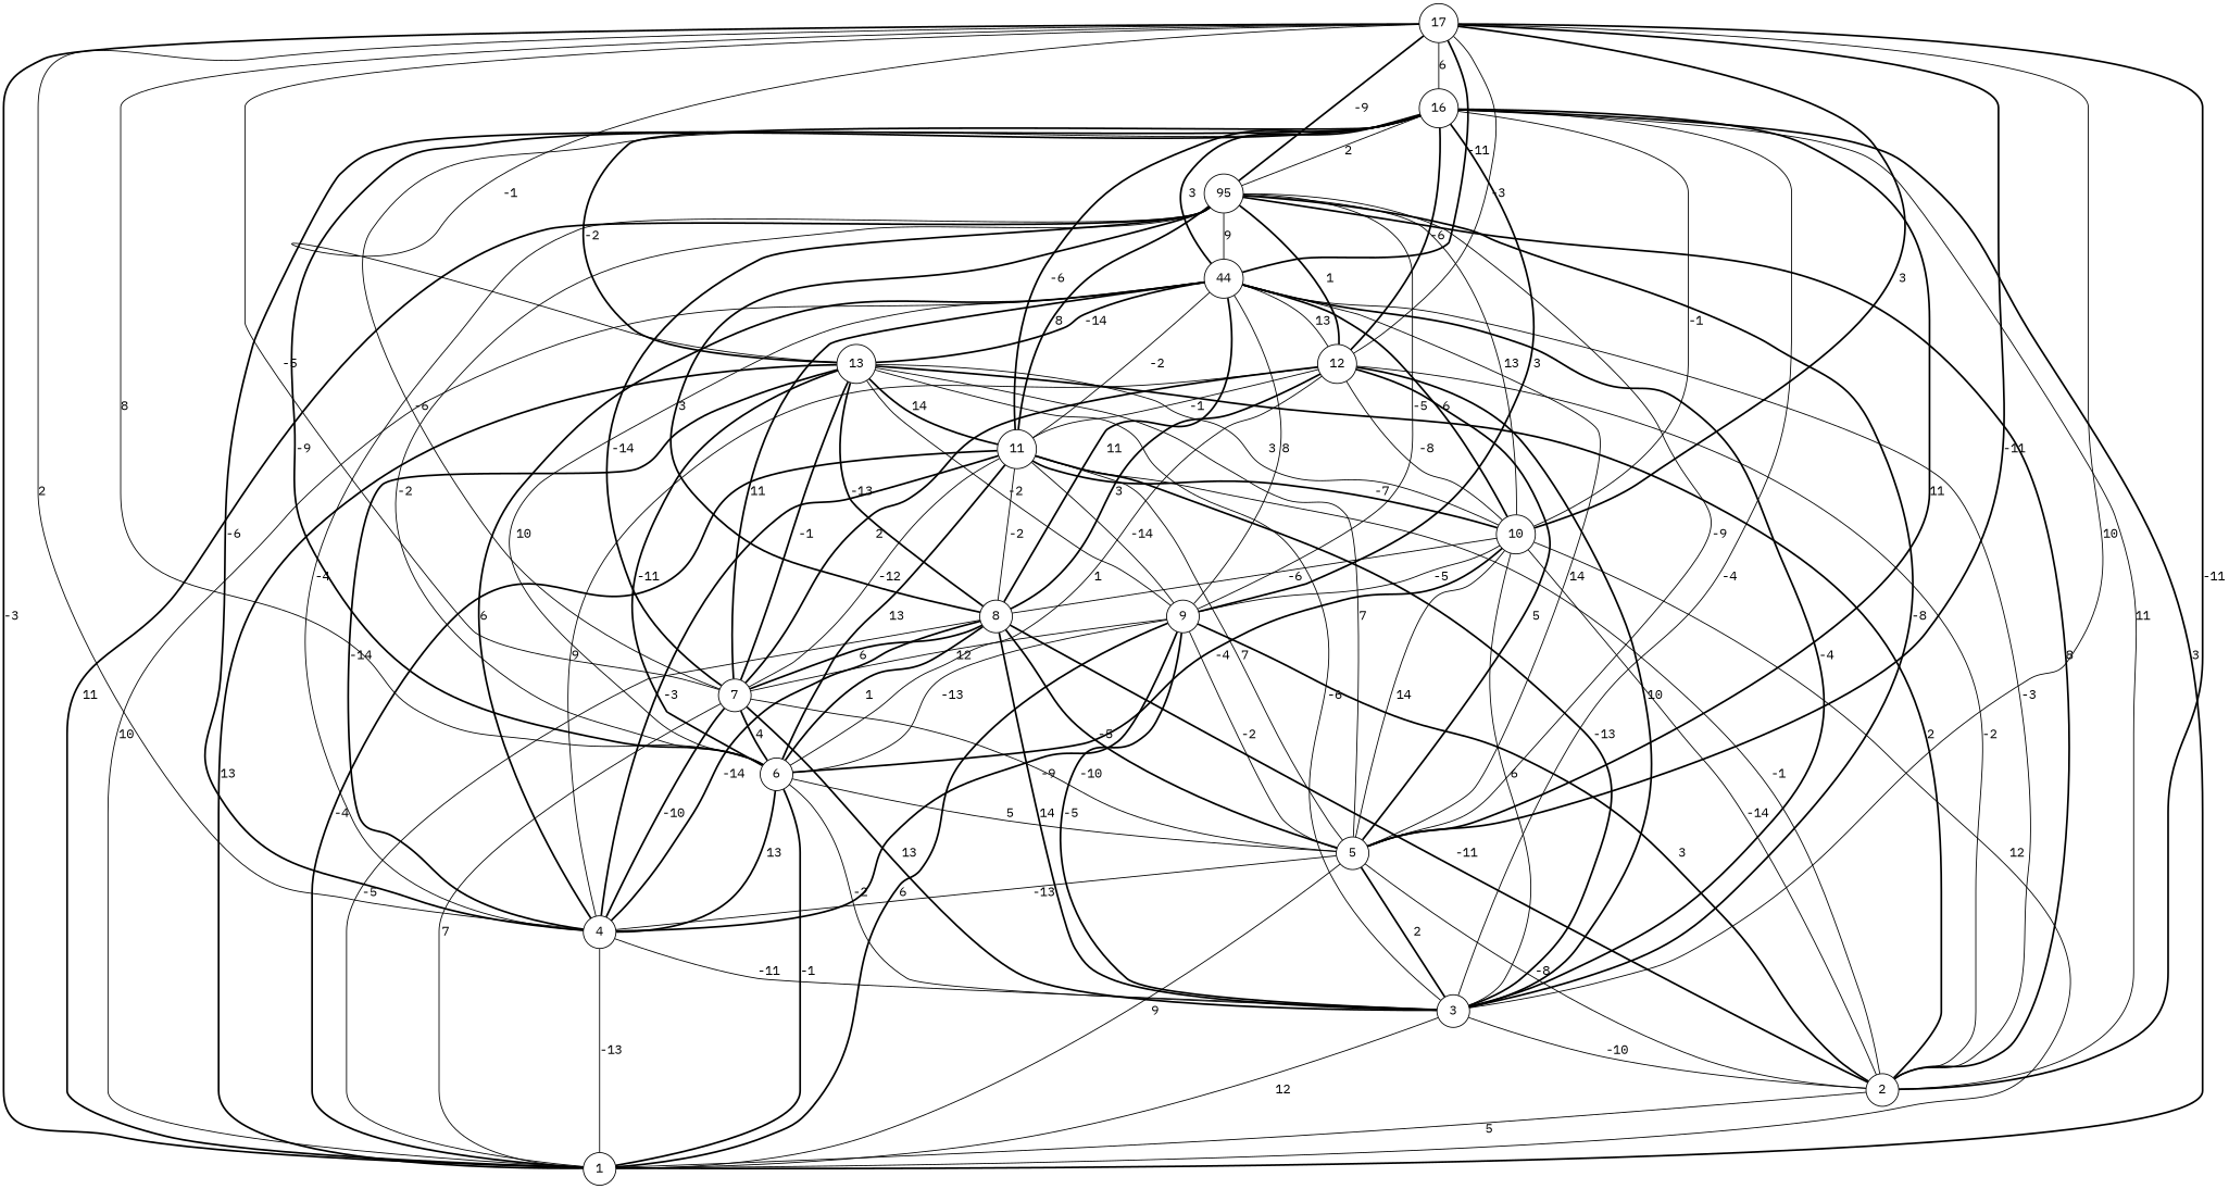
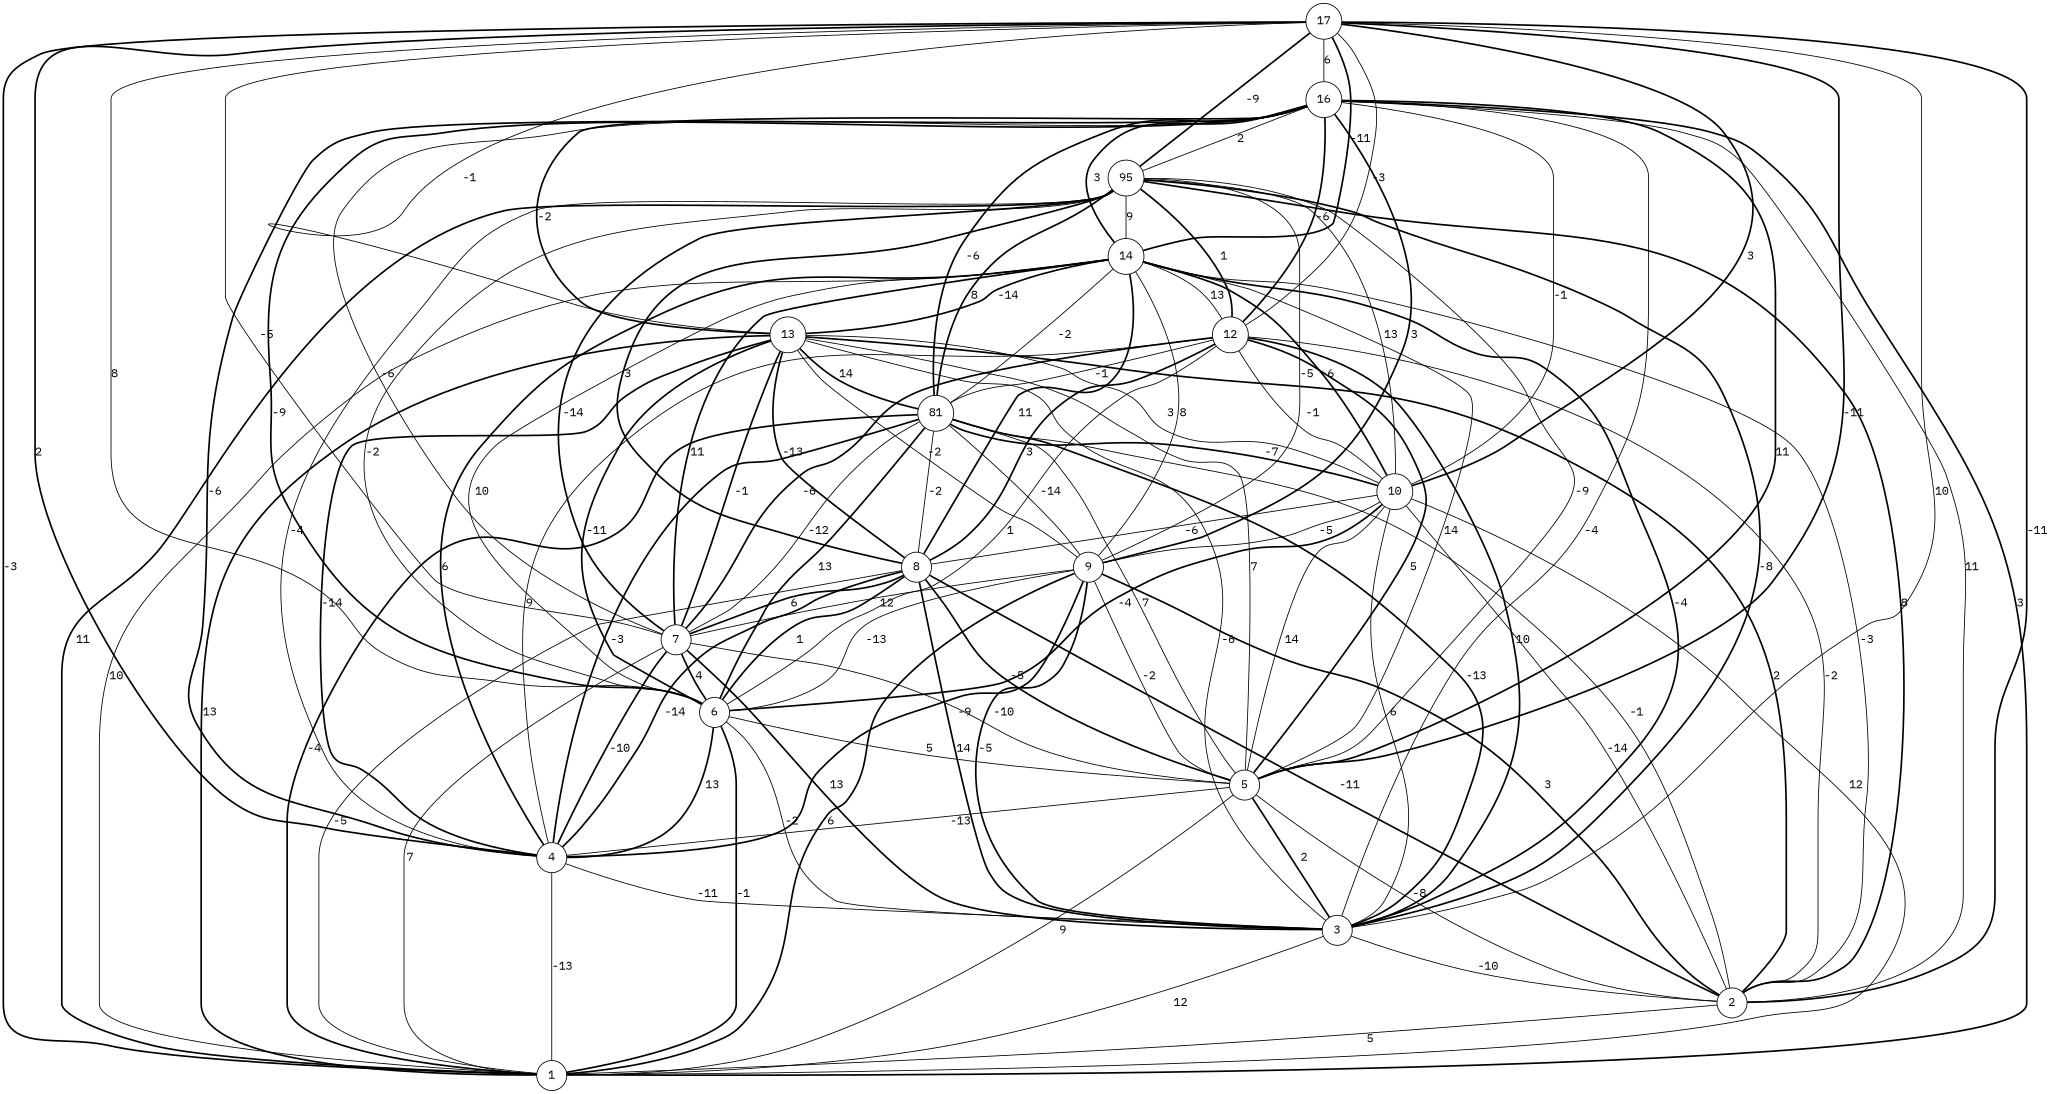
  graph {
    fontname="IBM Plex Mono"
    node [fontname="IBM Plex Mono" shape=circle]
    edge [fontname="IBM Plex Mono" style=bold]
    17
    1
    2
    3
    4
    5
    6
    7
    10
    12
    13
-   14 [label=44]
+   14
    n13 [label=95]
    16
    9
    8
-   11
+   11 [label=81]
    17 -- 1 [label=-3]
    17 -- 2 [label=-11]
    17 -- 3 [label=10 style=solid]
-   17 -- 4 [label=2 style=solid]
+   17 -- 4 [label=2]
    17 -- 5 [label=-11]
    17 -- 6 [label=8 style=solid]
    17 -- 7 [label=-5 style=solid]
    17 -- 10 [label=3]
    17 -- 12 [label=-3 style=solid]
    17 -- 13 [label=-1 style=solid]
    17 -- 14 [label=-11]
    17 -- n13 [label=-9]
    17 -- 16 [label=6 style=solid]
    2 -- 1 [label=5 style=solid]
    3 -- 1 [label=12 style=solid]
    3 -- 2 [label=-10 style=solid]
    4 -- 1 [label=-13 style=solid]
    4 -- 3 [label=-11 style=solid]
    5 -- 1 [label=9 style=solid]
    5 -- 2 [label=-8 style=solid]
    5 -- 3 [label=2]
    5 -- 4 [label=-13 style=solid]
    6 -- 1 [label=-1]
    6 -- 3 [label=-2 style=solid]
    6 -- 4 [label=13]
    6 -- 5 [label=5 style=solid]
    7 -- 1 [label=7 style=solid]
    7 -- 3 [label=13]
    7 -- 4 [label=-10]
    7 -- 5 [label=-10 style=solid]
    7 -- 6 [label=4]
    10 -- 1 [label=12 style=solid]
    10 -- 2 [label=-14 style=solid]
    10 -- 3 [label=6 style=solid]
    10 -- 5 [label=14 style=solid]
    10 -- 6 [label=-4]
    10 -- 9 [label=-5 style=solid]
    10 -- 8 [label=-6 style=solid]
    12 -- 2 [label=-2 style=solid]
    12 -- 3 [label=10]
    12 -- 4 [label=9 style=solid]
    12 -- 5 [label=5]
    12 -- 6 [label=1 style=solid]
-   12 -- 7 [label=2]
-   12 -- 10 [label=-8 style=solid]
+   12 -- 7 [label=-6]
+   12 -- 10 [label=-1 style=solid]
    12 -- 8 [label=3]
    12 -- 11 [label=-1 style=solid]
    13 -- 1 [label=13]
    13 -- 2 [label=2]
    13 -- 3 [label=-6 style=solid]
    13 -- 4 [label=-14]
    13 -- 5 [label=7 style=solid]
    13 -- 6 [label=-11]
    13 -- 7 [label=-1]
    13 -- 10 [label=3 style=solid]
    13 -- 9 [label=-2 style=solid]
    13 -- 8 [label=-13]
    13 -- 11 [label=14]
    14 -- 1 [label=10 style=solid]
    14 -- 2 [label=-3 style=solid]
    14 -- 3 [label=-4]
    14 -- 4 [label=6]
    14 -- 5 [label=14 style=solid]
    14 -- 6 [label=10 style=solid]
    14 -- 7 [label=11]
    14 -- 10 [label=6]
    14 -- 12 [label=13 style=solid]
    14 -- 13 [label=-14]
    14 -- 9 [label=8 style=solid]
    14 -- 8 [label=11]
    14 -- 11 [label=-2 style=solid]
    n13 -- 1 [label=11]
    n13 -- 2 [label=8]
    n13 -- 3 [label=-8]
    n13 -- 4 [label=-4 style=solid]
    n13 -- 5 [label=-9 style=solid]
    n13 -- 6 [label=-2 style=solid]
    n13 -- 7 [label=-14]
    n13 -- 10 [label=13 style=solid]
    n13 -- 12 [label=1]
    n13 -- 14 [label=9 style=solid]
    n13 -- 9 [label=-5 style=solid]
    n13 -- 8 [label=3]
    n13 -- 11 [label=8]
    16 -- 1 [label=3]
    16 -- 2 [label=11 style=solid]
    16 -- 3 [label=-4 style=solid]
    16 -- 4 [label=-6]
    16 -- 5 [label=11]
    16 -- 6 [label=-9]
    16 -- 7 [label=-6 style=solid]
    16 -- 10 [label=-1 style=solid]
    16 -- 12 [label=-6]
    16 -- 13 [label=-2]
    16 -- 14 [label=3]
    16 -- n13 [label=2 style=solid]
    16 -- 9 [label=3]
    16 -- 11 [label=-6]
    9 -- 1 [label=6]
    9 -- 2 [label=3]
    9 -- 3 [label=-5]
    9 -- 4 [label=-9]
    9 -- 5 [label=-2 style=solid]
    9 -- 6 [label=-13 style=solid]
    9 -- 7 [label=12 style=solid]
    8 -- 1 [label=-5 style=solid]
    8 -- 2 [label=-11]
    8 -- 3 [label=14]
    8 -- 4 [label=-14]
    8 -- 5 [label=-5]
    8 -- 6 [label=1]
    8 -- 7 [label=6]
    11 -- 1 [label=-4]
    11 -- 2 [label=-1 style=solid]
    11 -- 3 [label=-13]
    11 -- 4 [label=-3]
    11 -- 5 [label=7 style=solid]
    11 -- 6 [label=13]
    11 -- 7 [label=-12 style=solid]
    11 -- 10 [label=-7]
    11 -- 9 [label=-14 style=solid]
    11 -- 8 [label=-2 style=solid]
  }
